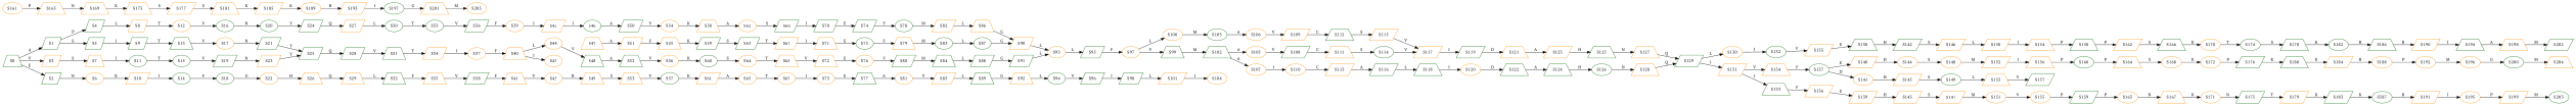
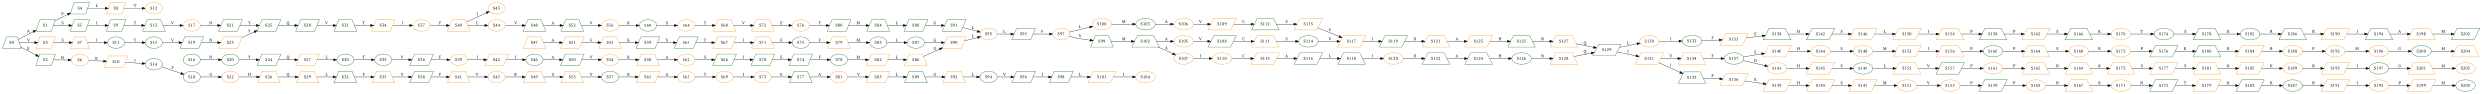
  strict digraph {
    fontname="PT Serif"
    rankdir=LR
    node [color=darkorange fontname="PT Serif" shape=parallelogram]
    edge [fontname="PT Serif"]
    S0 [color=darkgreen shape=trapezium]
    S1 [color=darkgreen]
    S2 [color=darkgreen]
    S3
    S4 [color=darkgreen]
    S5 [color=darkgreen]
    S6 [shape=ellipse]
    S7 [shape=trapezium]
    S8
    S9 [color=darkgreen]
    S10
    S11 [color=darkgreen shape=ellipse]
    S12 [shape=ellipse]
    S13 [color=darkgreen shape=trapezium]
    S14 [color=darkgreen shape=ellipse]
    S15 [color=darkgreen shape=ellipse]
    S16 [color=darkgreen shape=ellipse]
    S17 [shape=ellipse]
    S18 [color=darkgreen shape=ellipse]
    S19 [color=darkgreen]
    S20 [color=darkgreen shape=ellipse]
    S21 [color=darkgreen]
    S22 [shape=ellipse]
    S23
    S24 [color=darkgreen]
    S25 [color=darkgreen]
    S26 [shape=trapezium]
    S27
    S28 [color=darkgreen]
    S29 [shape=trapezium]
    S30 [color=darkgreen shape=ellipse]
    S31 [color=darkgreen shape=trapezium]
    S32 [color=darkgreen shape=trapezium]
    S33 [color=darkgreen shape=ellipse]
    S34
    S35 [shape=trapezium]
    S36 [color=darkgreen]
    S37 [shape=ellipse]
    S38 [color=darkgreen]
    S39 [shape=ellipse]
    S40 [shape=trapezium]
    S41 [shape=trapezium]
    S42
    S43 [shape=ellipse]
    S44 [shape=ellipse]
    S45 [shape=ellipse]
    S46 [color=darkgreen shape=ellipse]
    S48 [color=darkgreen shape=trapezium]
    S49 [shape=trapezium]
    S50 [color=darkgreen]
    S47 [shape=trapezium]
    S51
    S52 [color=darkgreen shape=trapezium]
    S53 [shape=trapezium]
    S54 [shape=ellipse]
    S55 [shape=trapezium]
    S56 [shape=ellipse]
    S57 [color=darkgreen shape=ellipse]
    S58 [shape=trapezium]
    S59 [color=darkgreen]
    S60 [color=darkgreen shape=ellipse]
    S61
    S62 [shape=ellipse]
    S63 [color=darkgreen]
    S64 [shape=ellipse]
    S65 [shape=ellipse]
    S66 [color=darkgreen]
    S67
    S68 [shape=trapezium]
    S69 [shape=ellipse]
    S70 [color=darkgreen]
    S71 [shape=trapezium]
    S72 [shape=trapezium]
    S73 [shape=ellipse]
    S74 [color=darkgreen]
    S75 [color=darkgreen shape=ellipse]
    S76 [shape=ellipse]
    S77 [color=darkgreen shape=trapezium]
    S78 [color=darkgreen shape=ellipse]
    S79 [shape=trapezium]
    S80 [color=darkgreen]
    S81 [shape=ellipse]
    S82
    S83 [color=darkgreen shape=ellipse]
    S84 [color=darkgreen shape=trapezium]
    S85
    S86 [shape=trapezium]
    S87 [color=darkgreen shape=ellipse]
    S88 [color=darkgreen]
    S89 [color=darkgreen shape=trapezium]
    S90
    S91 [color=darkgreen]
    S92 [shape=trapezium]
    S93 [shape=ellipse]
    S94 [color=darkgreen shape=ellipse]
    S95 [color=darkgreen]
    S96 [color=darkgreen]
    S97 [shape=ellipse]
    S98 [color=darkgreen]
    S99 [color=darkgreen shape=trapezium]
    S100 [shape=ellipse]
    S101
    S102 [color=darkgreen shape=trapezium]
    S103 [color=darkgreen shape=ellipse]
    S104 [shape=ellipse]
    S105 [shape=ellipse]
    S107 [shape=ellipse]
    S106 [shape=ellipse]
    S108 [color=darkgreen]
    S109
    S110 [shape=ellipse]
    S111 [shape=trapezium]
    S112 [color=darkgreen shape=trapezium]
    S113
    S114 [color=darkgreen shape=ellipse]
    S115
    S116 [color=darkgreen]
    S117
    S118 [color=darkgreen shape=trapezium]
    S119 [color=darkgreen]
    S120 [shape=ellipse]
    S121 [shape=trapezium]
    S122 [color=darkgreen shape=trapezium]
    S123
    S124 [color=darkgreen shape=trapezium]
    S125 [color=darkgreen shape=trapezium]
    S126 [color=darkgreen shape=ellipse]
    S127 [shape=trapezium]
    S128 [shape=trapezium]
    S129 [color=darkgreen]
    S130 [shape=ellipse]
    S131
    S132 [color=darkgreen shape=ellipse]
    S133 [color=darkgreen shape=trapezium]
    S134 [shape=trapezium]
    S135
    S136
    S137 [color=darkgreen shape=ellipse]
    S138 [color=darkgreen shape=trapezium]
    S139
    S140
    S141 [shape=ellipse]
    S142 [color=darkgreen]
    S143
    S144 [shape=ellipse]
    S145
    S146
    S147
    S148 [shape=ellipse]
    S149 [color=darkgreen shape=ellipse]
    S150
    S151 [shape=ellipse]
    S152
    S153 [shape=trapezium]
    S154 [shape=trapezium]
    S155 [shape=ellipse]
    S156 [shape=trapezium]
    S157 [color=darkgreen]
    S158 [color=darkgreen shape=trapezium]
    S159 [color=darkgreen]
    S160 [color=darkgreen shape=ellipse]
    S161 [shape=ellipse]
    S162
    S163 [shape=ellipse]
    S164 [shape=trapezium]
    S165 [shape=trapezium]
    S166 [color=darkgreen shape=trapezium]
    S167 [shape=trapezium]
    S168 [shape=ellipse]
    S169 [shape=trapezium]
    S170 [shape=ellipse]
    S171 [shape=ellipse]
    S172 [shape=ellipse]
    S173 [shape=trapezium]
    S174 [color=darkgreen shape=ellipse]
    S175 [color=darkgreen]
    S176 [color=darkgreen]
    S177
    S178 [color=darkgreen shape=trapezium]
    S179
    S180 [color=darkgreen shape=trapezium]
    S181 [shape=trapezium]
    S182 [color=darkgreen shape=ellipse]
    S183 [color=darkgreen]
    S184
    S185
    S186 [color=darkgreen shape=trapezium]
    n188 [color=darkgreen label=S587 shape=ellipse]
    S188 [shape=ellipse]
    S189 [shape=ellipse]
    S190
    S191
    S192 [shape=ellipse]
    S193
    S194 [color=darkgreen shape=trapezium]
    S195 [shape=ellipse]
    S196 [shape=ellipse]
    S197 [color=darkgreen shape=ellipse]
    S198 [shape=trapezium]
    S199
    S200 [color=darkgreen shape=ellipse]
    S201 [shape=trapezium]
    S202 [color=darkgreen]
    S203 [color=darkgreen shape=ellipse]
    S204 [shape=trapezium]
    S205 [shape=ellipse]
    S0 -> S1 [label=A]
    S0 -> S2 [label=E]
    S0 -> S3 [label=V]
    S1 -> S4 [label=P]
    S1 -> S5 [label=S]
    S2 -> S6 [label=N]
    S3 -> S7 [label=S]
    S4 -> S8 [label=L]
    S5 -> S9 [label=I]
    S6 -> S10 [label=K]
    S7 -> S11 [label=I]
    S8 -> S12 [label=T]
    S9 -> S13 [label=T]
    S10 -> S14 [label=I]
    S11 -> S15 [label=T]
-   S12 -> S16 [label=V]
    S13 -> S17 [label=V]
    S14 -> S18 [label=F]
    S15 -> S19 [label=V]
    S16 -> S20 [label=N]
    S17 -> S21 [label=N]
    S18 -> S22 [label=G]
    S19 -> S23 [label=N]
    S20 -> S24 [label=Y]
    S21 -> S25 [label=Y]
    S22 -> S26 [label=H]
    S23 -> S25 [label=Y]
    S24 -> S27 [label=Q]
    S25 -> S28 [label=Q]
    S26 -> S29 [label=Q]
    S27 -> S30 [label=L]
    S28 -> S31 [label=V]
    S29 -> S32 [label=L]
    S30 -> S33 [label=T]
    S31 -> S34 [label=T]
    S32 -> S35 [label=F]
    S33 -> S36 [label=V]
    S34 -> S37 [label=I]
    S35 -> S38 [label=V]
    S36 -> S39 [label=F]
    S37 -> S40 [label=F]
    S38 -> S41 [label=F]
    S39 -> S42 [label=I]
    S40 -> S43 [label=I]
    S40 -> S44 [label=L]
    S41 -> S45 [label=V]
    S42 -> S46 [label=I]
    S44 -> S48 [label=V]
    S45 -> S49 [label=R]
    S46 -> S50 [label=A]
    S48 -> S52 [label=A]
    S49 -> S53 [label=S]
    S50 -> S54 [label=V]
    S47 -> S51 [label=A]
    S51 -> S55 [label=F]
    S52 -> S56 [label=V]
    S53 -> S57 [label=V]
    S54 -> S58 [label=K]
    S55 -> S59 [label=K]
    S56 -> S60 [label=K]
    S57 -> S61 [label=K]
    S58 -> S62 [label=A]
    S59 -> S63 [label=S]
    S60 -> S64 [label=S]
    S61 -> S65 [label=A]
    S62 -> S66 [label=S]
    S63 -> S67 [label=T]
    S64 -> S68 [label=T]
    S65 -> S69 [label=T]
    S66 -> S70 [label=I]
    S67 -> S71 [label=I]
    S68 -> S72 [label=V]
    S69 -> S73 [label=I]
    S70 -> S74 [label=E]
    S71 -> S75 [label=E]
    S72 -> S76 [label=E]
    S73 -> S77 [label=E]
    S74 -> S78 [label=F]
    S75 -> S79 [label=F]
    S76 -> S80 [label=F]
    S77 -> S81 [label=A]
    S78 -> S82 [label=M]
    S79 -> S83 [label=M]
    S80 -> S84 [label=M]
    S81 -> S85 [label=V]
    S82 -> S86 [label=L]
    S83 -> S87 [label=L]
    S84 -> S88 [label=L]
    S85 -> S89 [label=L]
    S86 -> S90 [label=G]
    S87 -> S90 [label=G]
    S88 -> S91 [label=G]
    S89 -> S92 [label=G]
    S90 -> S93 [label=L]
    S91 -> S93 [label=L]
    S92 -> S94 [label=L]
    S93 -> S95 [label=L]
    S94 -> S96 [label=V]
    S95 -> S97 [label=F]
    S96 -> S98 [label=I]
    S97 -> S99 [label=V]
    S97 -> S100 [label=L]
    S98 -> S101 [label=L]
    S99 -> S102 [label=M]
    S100 -> S103 [label=M]
    S101 -> S104 [label=I]
    S102 -> S105 [label=A]
    S102 -> S107 [label=A]
    S103 -> S106 [label=A]
    S105 -> S108 [label=V]
    S107 -> S110 [label=I]
    S106 -> S109 [label=V]
    S108 -> S111 [label=C]
    S109 -> S112 [label=C]
    S110 -> S113 [label=C]
    S111 -> S114 [label=S]
    S112 -> S115 [label=S]
    S113 -> S116 [label=A]
    S114 -> S117 [label=V]
    S115 -> S117 [label=V]
    S116 -> S118 [label=L]
    S117 -> S119 [label=I]
    S118 -> S120 [label=I]
    S119 -> S121 [label=D]
    S120 -> S122 [label=D]
    S121 -> S123 [label=A]
    S122 -> S124 [label=A]
    S123 -> S125 [label=H]
    S124 -> S126 [label=H]
    S125 -> S127 [label=N]
    S126 -> S128 [label=N]
    S127 -> S129 [label=Q]
    S128 -> S129 [label=Q]
    S129 -> S130 [label=L]
    S129 -> S131 [label=I]
    S130 -> S132 [label=I]
    S131 -> S133 [label=I]
    S131 -> S134 [label=V]
    S132 -> S135 [label=F]
    S133 -> S136 [label=F]
    S134 -> S137 [label=F]
    S135 -> S138 [label=E]
    S136 -> S139 [label=E]
    S137 -> S140 [label=E]
    S137 -> S141 [label=D]
    S138 -> S142 [label=H]
    S139 -> S143 [label=H]
    S140 -> S144 [label=H]
    S141 -> S145 [label=H]
    S142 -> S146 [label=S]
    S143 -> S147 [label=S]
    S144 -> S148 [label=S]
    S145 -> S149 [label=S]
    S146 -> S150 [label=L]
    S147 -> S151 [label=M]
    S148 -> S152 [label=M]
    S149 -> S153 [label=L]
    S150 -> S154 [label=I]
    S151 -> S155 [label=V]
    S152 -> S156 [label=I]
    S153 -> S157 [label=V]
    S154 -> S158 [label=P]
    S155 -> S159 [label=P]
    S156 -> S160 [label=P]
+   S157 -> S161 [label=P]
    S158 -> S162 [label=P]
    S159 -> S163 [label=P]
    S160 -> S164 [label=P]
    S161 -> S165 [label=P]
    S162 -> S166 [label=S]
    S163 -> S167 [label=N]
    S164 -> S168 [label=S]
    S165 -> S169 [label=N]
    S166 -> S170 [label=K]
    S167 -> S171 [label=K]
    S168 -> S172 [label=K]
    S169 -> S173 [label=K]
    S170 -> S174 [label=T]
    S171 -> S175 [label=N]
    S172 -> S176 [label=P]
    S173 -> S177 [label=S]
    S174 -> S178 [label=S]
    S175 -> S179 [label=T]
    S176 -> S180 [label=K]
    S177 -> S181 [label=S]
    S178 -> S182 [label=K]
    S179 -> S183 [label=K]
    S180 -> S184 [label=K]
    S181 -> S185 [label=K]
    S182 -> S186 [label=R]
    S183 -> n188 [label=K]
    S184 -> S188 [label=R]
    S185 -> S189 [label=K]
    S186 -> S190 [label=R]
    n188 -> S191 [label=R]
    S188 -> S192 [label=P]
    S189 -> S193 [label=R]
    S190 -> S194 [label=I]
    S191 -> S195 [label=I]
    S192 -> S196 [label=M]
    S193 -> S197 [label=I]
    S194 -> S198 [label=A]
    S195 -> S199 [label=P]
    S196 -> S200 [label=G]
    S197 -> S201 [label=G]
    S198 -> S202 [label=M]
    S199 -> S203 [label=M]
    S200 -> S204 [label=M]
    S201 -> S205 [label=M]
  }
